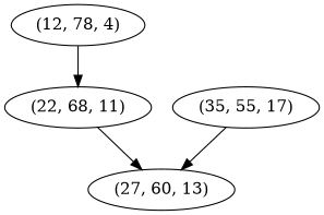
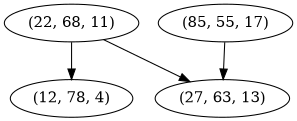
  digraph {
    "(12, 78, 4)"
    "(22, 68, 11)"
-   "(27, 63, 13)" [label="(27, 60, 13)"]
-   "(35, 55, 17)"
-   "(12, 78, 4)" -> "(22, 68, 11)"
+   "(27, 63, 13)"
+   "(35, 55, 17)" [label="(85, 55, 17)"]
+   "(22, 68, 11)" -> "(12, 78, 4)"
    "(22, 68, 11)" -> "(27, 63, 13)"
    "(35, 55, 17)" -> "(27, 63, 13)"
  }
